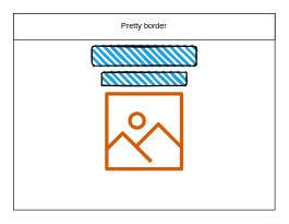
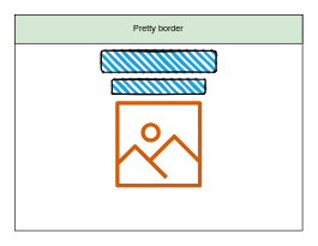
  <mxCell id="0" />
  <mxCell id="1" parent="0" />
  <mxCell id="2" value="" style="rounded=0;whiteSpace=wrap;html=1;" parent="1" vertex="1"><mxGeometry x="20" y="20" width="400" height="300" as="geometry" /></mxCell>
- <mxCell id="3" value="Pretty border" style="rounded=0;whiteSpace=wrap;html=1;" parent="1" vertex="1"><mxGeometry x="20" y="20" width="400" height="40" as="geometry" /></mxCell>
+ <mxCell id="3" value="Pretty border" style="rounded=0;whiteSpace=wrap;html=1;fillColor=#d5e8d4;" parent="1" vertex="1"><mxGeometry x="20" y="20" width="400" height="40" as="geometry" /></mxCell>
  <mxCell id="4" value="" style="rounded=1;whiteSpace=wrap;html=1;strokeWidth=2;fillWeight=4;hachureGap=8;hachureAngle=45;fillColor=#1ba1e2;sketch=1;" vertex="1" parent="1"><mxGeometry x="140" y="70" width="160" height="30" as="geometry" /></mxCell>
  <mxCell id="5" value="" style="rounded=1;whiteSpace=wrap;html=1;strokeWidth=2;fillWeight=4;hachureGap=8;hachureAngle=45;fillColor=#1ba1e2;sketch=1;" vertex="1" parent="1"><mxGeometry x="155" y="110" width="130" height="20" as="geometry" /></mxCell>
  <mxCell id="6" value="" style="sketch=0;outlineConnect=0;fontColor=#232F3E;gradientColor=none;fillColor=#D45B07;strokeColor=none;dashed=0;verticalLabelPosition=bottom;verticalAlign=top;align=center;html=1;fontSize=12;fontStyle=0;aspect=fixed;pointerEvents=1;shape=mxgraph.aws4.container_registry_image;" vertex="1" parent="1"><mxGeometry x="160" y="140" width="120" height="120" as="geometry" /></mxCell>
